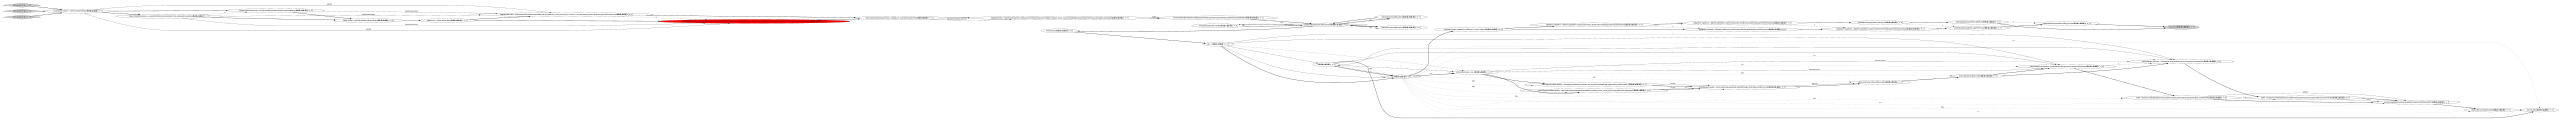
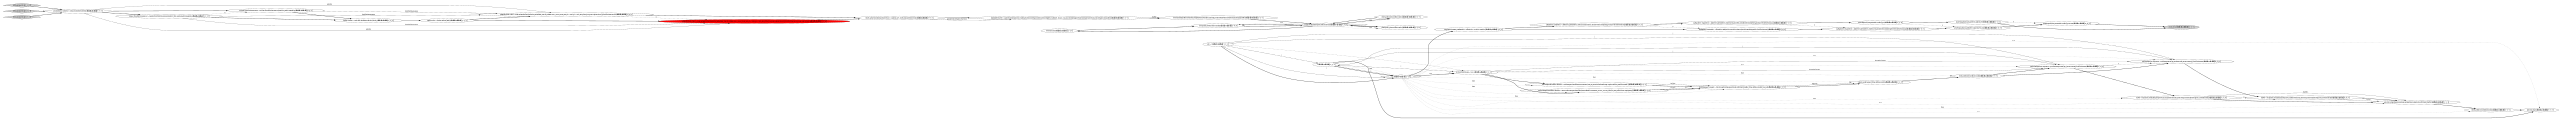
  digraph {
    fontname="Fira Sans"
    rankdir=LR
    node [fillcolor=white fontname="Fira Sans" shape=ellipse style=filled]
    edge [fontname="Fira Sans" style=bold]
    n1 [label="client.poll(1,time.milliseconds())@@@24@@@['1', '1', '1']"]
    n2 [label="selector.clear()@@@25@@@['1', '1', '1']"]
    n3 [label="client.poll(1,time.milliseconds())@@@11@@@['0', '1', '0']"]
    n4 [label="!client.ready(node,time.milliseconds())@@@11@@@['1', '1', '1']" shape=diamond]
    n5 [label="selector.clear()@@@12@@@['1', '1', '1']"]
    n6 [label="client.poll(1,time.milliseconds())@@@11@@@['1', '0', '0']"]
    n7 [label="client.poll(1,time.milliseconds())@@@11@@@['0', '0', '1']"]
    n8 [label="Sensor throttleTimeSensor = Sender.throttleTimeSensor(metrics,this.senderMetricsRegistry)@@@4@@@['1', '1', '0']"]
    n9 [fillcolor=red label="NetworkClient client = new NetworkClient(selector,metadata,\"mock\",Integer.MAX_VALUE,1000,1000,64 * 1024,64 * 1024,1000,time,true,new ApiVersions(),throttleTimeSensor,new LogContext())@@@7@@@['0', '1', '0']"]
    n10 [label="Sensor throttleTimeSensor = Fetcher.throttleTimeSensor(metrics,metricsRegistry)@@@4@@@['0', '0', '1']"]
    n11 [label="Cluster cluster = TestUtils.singletonCluster(\"test\",1)@@@5@@@['1', '1', '1']"]
    n12 [label="NetworkClient client = new NetworkClient(selector,metadata,\"mock\",Integer.MAX_VALUE,1000,1000,64 * 1024,64 * 1024,1000,time,true,new ApiVersions(),throttleTimeSensor)@@@7@@@['1', '0', '1']"]
    n13 [label="short apiVersionsResponseVersion = ApiKeys.API_VERSIONS.latestVersion()@@@8@@@['1', '1', '1']"]
    n14 [label="Node node = cluster.nodes().get(0)@@@6@@@['1', '1', '1']"]
    n15 [label="ProduceResponse response = produceResponse(tp0,i,Errors.NONE,throttleTimeMs)@@@21@@@['1', '1', '0']"]
    n16 [label="buffer = response.serialize(ApiKeys.PRODUCE.latestVersion(),new ResponseHeader(request.correlationId()))@@@22@@@['1', '1', '0']"]
    n17 [label="FetchResponse response = fetchResponse(tp0,nextRecords,Errors.NONE,i,throttleTimeMs)@@@21@@@['0', '0', '1']"]
    n18 [label="buffer = response.serialize(ApiKeys.FETCH.latestVersion(),new ResponseHeader(request.correlationId()))@@@22@@@['0', '0', '1']"]
    n19 [label="selector.completeReceive(new NetworkReceive(node.idString(),buffer))@@@23@@@['1', '1', '1']"]
    n20 [label="ProduceRequest.Builder builder = new ProduceRequest.Builder(RecordBatch.CURRENT_MAGIC_VALUE,(short)1,1000,Collections.emptyMap())@@@17@@@['1', '1', '0']"]
    n21 [label="ClientRequest request = client.newClientRequest(node.idString(),builder,time.milliseconds(),true,null)@@@18@@@['1', '1', '1']"]
    n22 [label="client.send(request,time.milliseconds())@@@19@@@['1', '1', '1']"]
    n23 [label="int throttleTimeMs = 100 * i@@@16@@@['1', '1', '1']"]
    n24 [label="FetchRequest.Builder builder = FetchRequest.Builder.forConsumer(100,100,new LinkedHashMap<TopicPartition,PartitionData>())@@@17@@@['0', '0', '1']"]
    n25 [label="client.poll(1,time.milliseconds())@@@20@@@['1', '1', '1']"]
    n26 [label="KafkaMetric maxMetric = allMetrics.get(metrics.metricInstance(this.senderMetricsRegistry.produceThrottleTimeMax))@@@29@@@['1', '1', '0']"]
    n27 [label="KafkaMetric maxMetric = allMetrics.get(metrics.metricInstance(metricsRegistry.fetchThrottleTimeMax))@@@29@@@['0', '0', '1']"]
    n28 [label="assertEquals(250,avgMetric.value(),EPS)@@@30@@@['1', '1', '0']"]
    n29 [label="assertEquals(250,avgMetric.value(),EPSILON)@@@30@@@['0', '0', '1']"]
    n30 [label="assertEquals(400,maxMetric.value(),EPS)@@@31@@@['1', '1', '0']"]
    n31 [label="int i = 1@@@13@@@['1', '1', '1']"]
    n32 [label="ByteBuffer buffer = ApiVersionsResponse.createApiVersionsResponse(400,RecordBatch.CURRENT_MAGIC_VALUE).serialize(apiVersionsResponseVersion,new ResponseHeader(0))@@@9@@@['1', '1', '1']"]
    n33 [label="selector.delayedReceive(new DelayedReceive(node.idString(),new NetworkReceive(node.idString(),buffer)))@@@10@@@['1', '1', '1']"]
    n34 [label="i++@@@15@@@['1', '1', '1']"]
    n35 [label="i <= 3@@@14@@@['1', '1', '1']" shape=diamond]
    n36 [label="assertEquals(400,maxMetric.value(),EPSILON)@@@31@@@['0', '0', '1']"]
    n37 [fillcolor=lightgray label="client.close()@@@32@@@['1', '1', '1']"]
    n38 [label="KafkaMetric avgMetric = allMetrics.get(metrics.metricInstance(this.senderMetricsRegistry.produceThrottleTimeAvg))@@@28@@@['1', '1', '0']"]
    n39 [label="KafkaMetric avgMetric = allMetrics.get(metrics.metricInstance(metricsRegistry.fetchThrottleTimeAvg))@@@28@@@['0', '0', '1']"]
    n40 [label="Map<MetricName,KafkaMetric> allMetrics = metrics.metrics()@@@27@@@['1', '1', '1']"]
    n41 [fillcolor=lightgray label="testQuotaMetrics['1', '0', '0']" shape=diamond]
    n42 [label="MockSelector selector = new MockSelector(time)@@@3@@@['1', '1', '1']"]
    n43 [fillcolor=lightgray label="testQuotaMetrics['0', '0', '1']" shape=diamond]
    n44 [fillcolor=lightgray label="testQuotaMetrics['0', '1', '0']" shape=diamond]
    n1 -> n2
    n3 -> n4
    n4 -> n3
    n4 -> n3 [label=true style=dotted]
    n4 -> n5
    n4 -> n6 [label=true style=dotted]
    n4 -> n6
    n4 -> n7 [label=true style=dotted]
    n4 -> n7
-   n5 -> n31
+   n5 -> n6
    n6 -> n4
    n7 -> n4
    n8 -> n9 [label=throttleTimeSensor style=solid]
    n8 -> n10 [label=0 style=dashed]
    n8 -> n11
    n8 -> n12 [label=throttleTimeSensor style=solid]
    n9 -> n13
    n10 -> n11
    n10 -> n12 [label=throttleTimeSensor style=solid]
    n11 -> n14
    n12 -> n9 [label=0 style=dashed]
    n12 -> n13
    n13 -> n32
    n13 -> n32 [label=apiVersionsResponseVersion style=solid]
    n14 -> n9
    n14 -> n12
    n15 -> n16
    n15 -> n17 [label=0 style=dashed]
    n16 -> n18 [label=0 style=dashed]
    n16 -> n19 [label=buffer style=solid]
    n16 -> n19
    n17 -> n18
    n18 -> n19
    n18 -> n19 [label=buffer style=solid]
    n19 -> n1
    n20 -> n21 [label=builder style=solid]
    n20 -> n21
    n21 -> n22
    n21 -> n22 [label=request style=solid]
    n22 -> n25
    n23 -> n15 [label=throttleTimeMs style=solid]
    n23 -> n17 [label=throttleTimeMs style=solid]
    n23 -> n20
    n23 -> n24
    n23 -> n25 [label=true style=dotted]
    n24 -> n21 [label=builder style=solid]
    n24 -> n21
    n25 -> n15
    n25 -> n17
    n26 -> n27 [label=0 style=dashed]
    n26 -> n28
    n27 -> n29
    n28 -> n29 [label=0 style=dashed]
    n28 -> n30
    n29 -> n36
    n30 -> n36 [label=0 style=dashed]
    n30 -> n37
    n31 -> n15 [label=i style=solid]
    n31 -> n17 [label=i style=solid]
    n31 -> n23 [label=i style=dashed]
    n31 -> n34 [label=i style=solid]
    n31 -> n35 [label=i style=solid]
    n31 -> n35
    n32 -> n33 [label=buffer style=solid]
    n32 -> n33
    n33 -> n4
    n34 -> n2
    n34 -> n15 [label=i style=solid]
    n34 -> n17 [label=i style=solid]
    n34 -> n23 [label=i style=solid]
    n34 -> n35 [label=i style=solid]
    n34 -> n35
    n35 -> n1 [label=true style=dotted]
    n35 -> n2 [label=true style=dotted]
    n35 -> n15 [label=true style=dotted]
    n35 -> n16 [label=true style=dotted]
    n35 -> n17 [label=true style=dotted]
    n35 -> n18 [label=true style=dotted]
    n35 -> n19 [label=true style=dotted]
    n35 -> n20 [label=true style=dotted]
    n35 -> n21 [label=true style=dotted]
    n35 -> n22 [label=true style=dotted]
    n35 -> n23
    n35 -> n23 [label=true style=dotted]
    n35 -> n24 [label=true style=dotted]
    n35 -> n34 [label=true style=dotted]
    n35 -> n40
    n36 -> n37
    n38 -> n26
    n38 -> n39 [label=0 style=dashed]
    n39 -> n27
    n40 -> n38
    n40 -> n39
    n41 -> n42
    n42 -> n8
    n42 -> n9 [label=selector style=solid]
    n42 -> n10
    n42 -> n12 [label=selector style=solid]
    n43 -> n42
    n44 -> n42
  }
